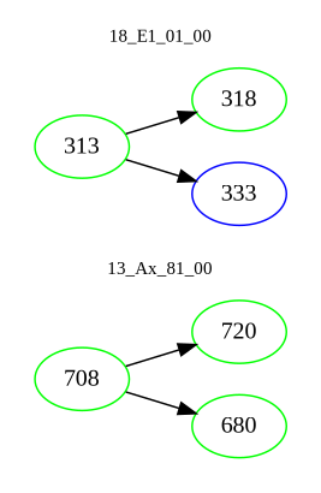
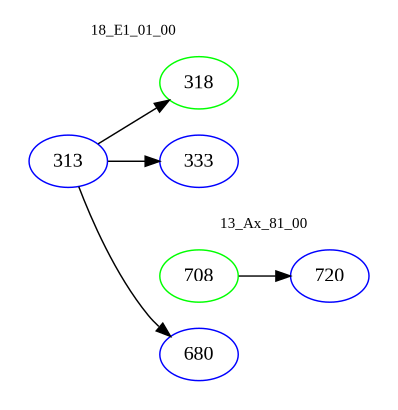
  digraph {
    fontname="Liberation Serif"
    rankdir=LR
    node [color=green fontname="Liberation Serif"]
    edge [color=black fontname="Liberation Serif"]
    n1 [label=708]
-   n2 [label=680]
-   n3 [label=720]
-   n4 [label=313]
+   n2 [color=blue label=680]
+   n3 [color=blue label=720]
+   n4 [color=blue label=313]
    n5 [color=blue label=333]
    n6 [label=318]
    subgraph cluster_1 {
      color=white
      fontsize=10
      label="13_Ax_81_00"
      n1
      n2
      n3
    }
    subgraph cluster_2 {
      color=white
      fontsize=10
      label="18_E1_01_00"
      n4
      n5
      n6
    }
-   n1 -> n2
+   n4 -> n2
    n1 -> n3
    n4 -> n5
    n4 -> n6
  }
